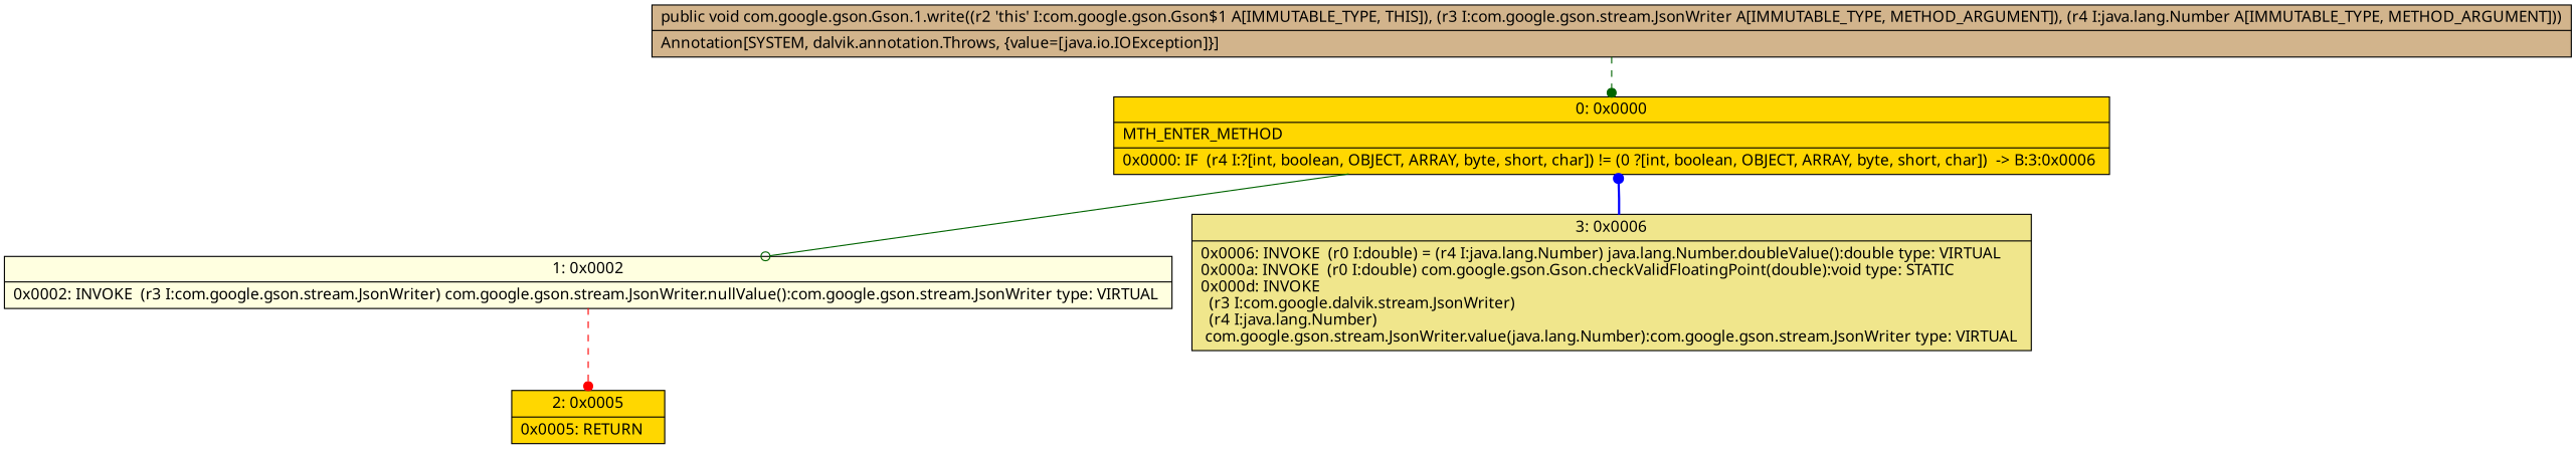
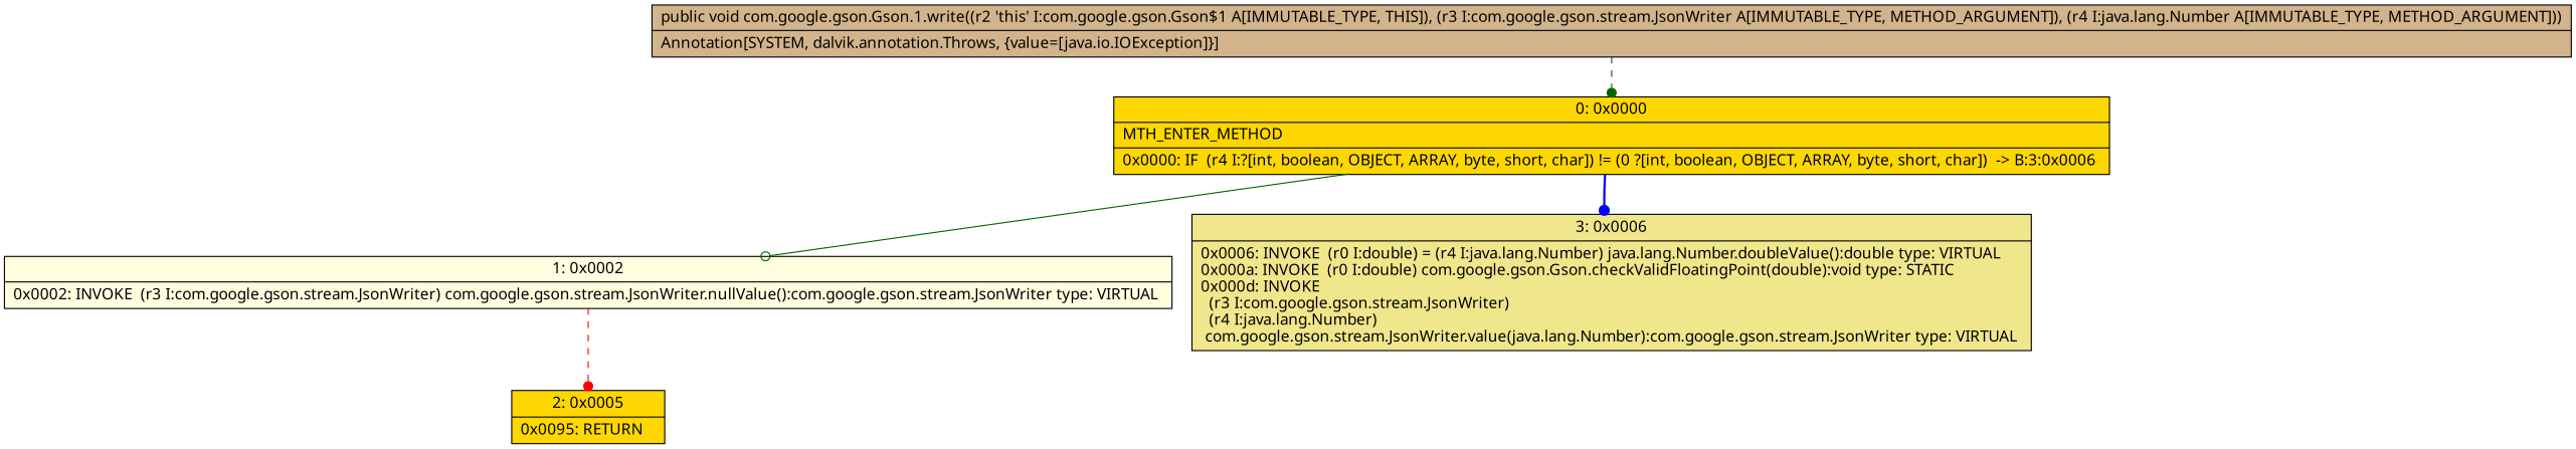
  digraph {
    fontname="Noto Sans"
    node [fillcolor=gold fontname="Noto Sans" shape=record style=filled]
    edge [arrowhead=dot color=darkgreen fontname="Noto Sans" style=dashed]
    n1 [label="{0\:\ 0x0000|MTH_ENTER_METHOD\l|0x0000: IF  (r4 I:?[int, boolean, OBJECT, ARRAY, byte, short, char]) != (0 ?[int, boolean, OBJECT, ARRAY, byte, short, char])  \-\> B:3:0x0006 \l}"]
    n2 [fillcolor=lightyellow label="{1\:\ 0x0002|0x0002: INVOKE  (r3 I:com.google.gson.stream.JsonWriter) com.google.gson.stream.JsonWriter.nullValue():com.google.gson.stream.JsonWriter type: VIRTUAL \l}"]
-   n3 [fillcolor=khaki label="{3\:\ 0x0006|0x0006: INVOKE  (r0 I:double) = (r4 I:java.lang.Number) java.lang.Number.doubleValue():double type: VIRTUAL \l0x000a: INVOKE  (r0 I:double) com.google.gson.Gson.checkValidFloatingPoint(double):void type: STATIC \l0x000d: INVOKE  \l  (r3 I:com.google.dalvik.stream.JsonWriter)\l  (r4 I:java.lang.Number)\l com.google.gson.stream.JsonWriter.value(java.lang.Number):com.google.gson.stream.JsonWriter type: VIRTUAL \l}"]
-   n4 [label="{2\:\ 0x0005|0x0005: RETURN   \l}"]
+   n3 [fillcolor=khaki label="{3\:\ 0x0006|0x0006: INVOKE  (r0 I:double) = (r4 I:java.lang.Number) java.lang.Number.doubleValue():double type: VIRTUAL \l0x000a: INVOKE  (r0 I:double) com.google.gson.Gson.checkValidFloatingPoint(double):void type: STATIC \l0x000d: INVOKE  \l  (r3 I:com.google.gson.stream.JsonWriter)\l  (r4 I:java.lang.Number)\l com.google.gson.stream.JsonWriter.value(java.lang.Number):com.google.gson.stream.JsonWriter type: VIRTUAL \l}"]
+   n4 [label="{2\:\ 0x0005|0x0095: RETURN   \l}"]
    n5 [fillcolor=tan label="{public void com.google.gson.Gson.1.write((r2 'this' I:com.google.gson.Gson$1 A[IMMUTABLE_TYPE, THIS]), (r3 I:com.google.gson.stream.JsonWriter A[IMMUTABLE_TYPE, METHOD_ARGUMENT]), (r4 I:java.lang.Number A[IMMUTABLE_TYPE, METHOD_ARGUMENT]))  | Annotation[SYSTEM, dalvik.annotation.Throws, \{value=[java.io.IOException]\}]\l}"]
    n1 -> n2 [arrowhead=odot style=solid]
-   n3 -> n1 [color=blue style=bold]
+   n1 -> n3 [color=blue style=bold]
    n2 -> n4 [color=red]
    n5 -> n1
  }
